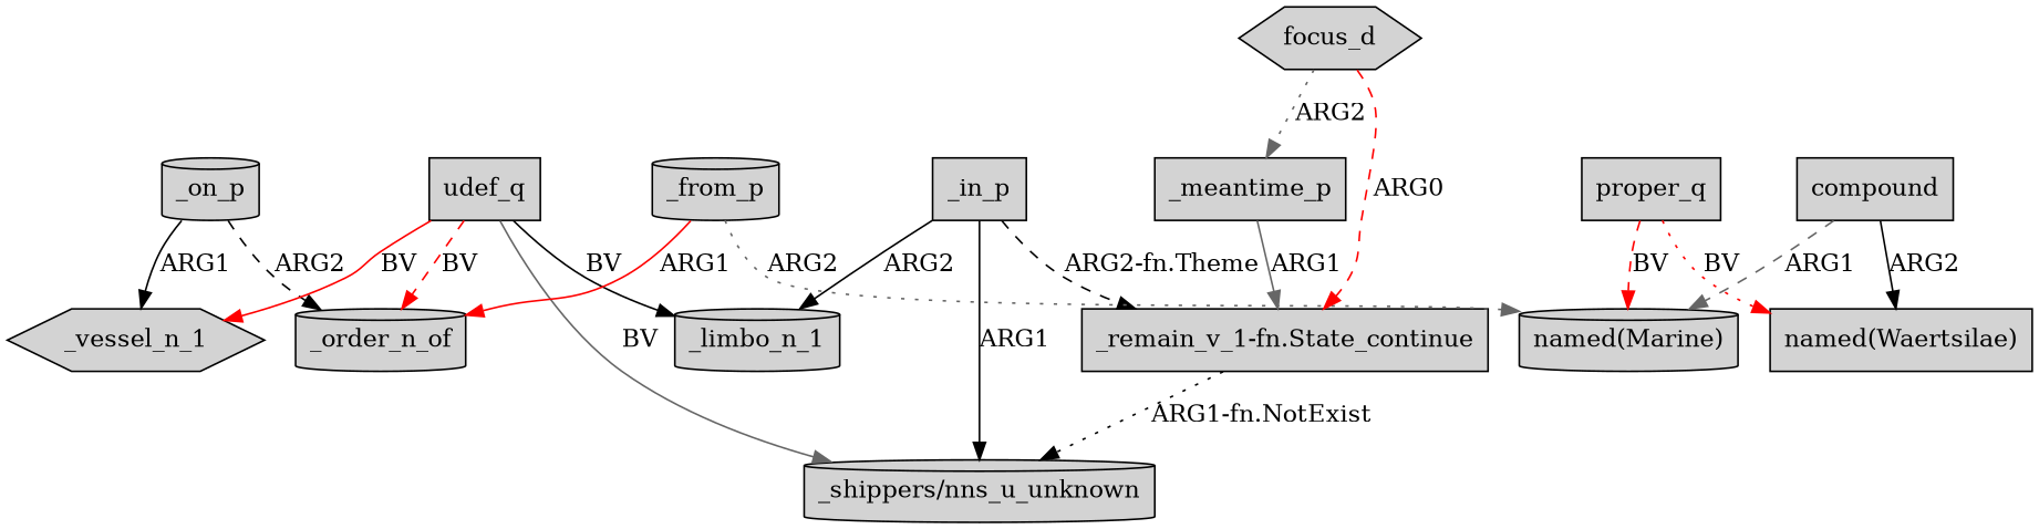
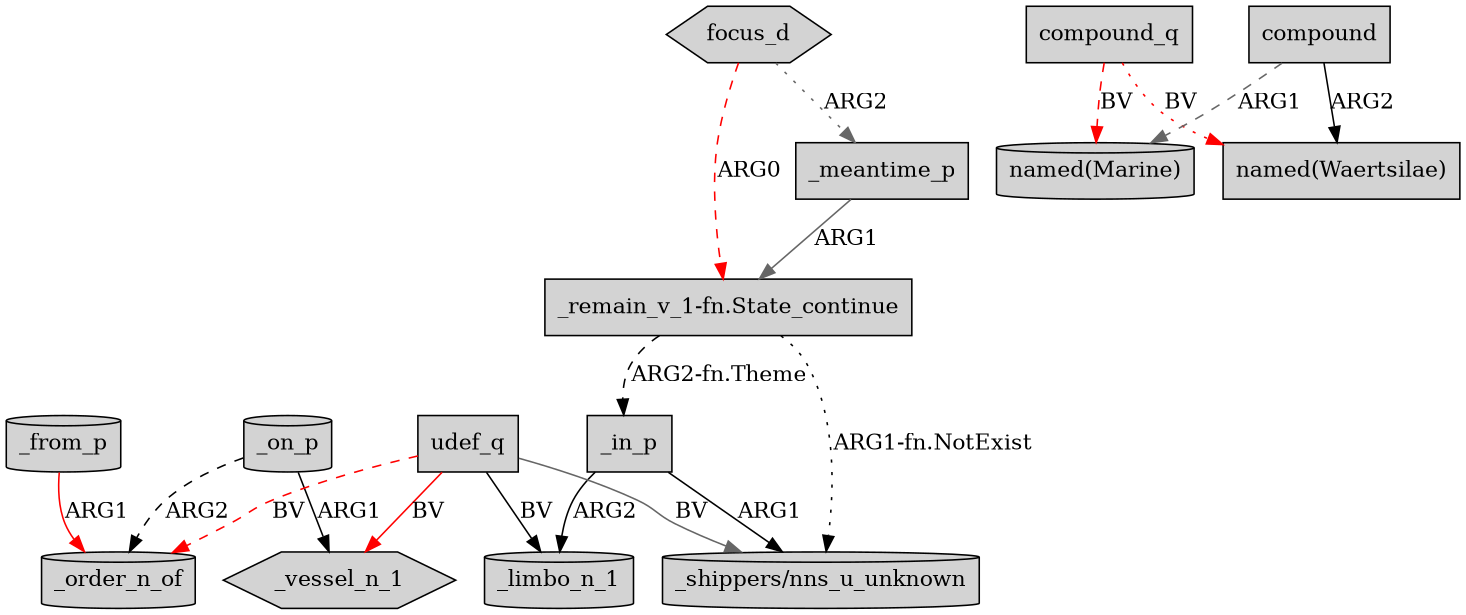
  digraph {
    node [shape=box style=filled]
    edge [color=black style=solid]
    _vessel_n_1 [shape=hexagon]
    _on_p [shape=cylinder]
    _order_n_of [shape=cylinder]
    "_remain_v_1-fn.State_continue"
    "_shippers/nns_u_unknown" [shape=cylinder]
    _in_p
    _limbo_n_1 [shape=cylinder]
    udef_q
    _from_p [shape=cylinder]
    "named(Marine)" [shape=cylinder]
-   proper_q
+   proper_q [label=compound_q]
    "named(Waertsilae)"
    compound
    focus_d [shape=hexagon]
    _meantime_p
    _on_p -> _vessel_n_1 [label=ARG1]
    _on_p -> _order_n_of [label=ARG2 style=dashed]
    "_remain_v_1-fn.State_continue" -> "_shippers/nns_u_unknown" [label="ARG1-fn.NotExist" style=dotted]
-   _in_p -> "_remain_v_1-fn.State_continue" [label="ARG2-fn.Theme" style=dashed]
+   "_remain_v_1-fn.State_continue" -> _in_p [label="ARG2-fn.Theme" style=dashed]
    _in_p -> "_shippers/nns_u_unknown" [label=ARG1]
    _in_p -> _limbo_n_1 [label=ARG2]
    udef_q -> _vessel_n_1 [color=red label=BV]
    udef_q -> _order_n_of [color=red label=BV style=dashed]
    udef_q -> "_shippers/nns_u_unknown" [color=gray40 label=BV]
    udef_q -> _limbo_n_1 [label=BV]
    _from_p -> _order_n_of [color=red label=ARG1]
-   _from_p -> "named(Marine)" [color=gray40 label=ARG2 style=dotted]
    proper_q -> "named(Marine)" [color=red label=BV style=dashed]
    proper_q -> "named(Waertsilae)" [color=red label=BV style=dotted]
    compound -> "named(Marine)" [color=gray40 label=ARG1 style=dashed]
    compound -> "named(Waertsilae)" [label=ARG2]
    focus_d -> "_remain_v_1-fn.State_continue" [color=red label=ARG0 style=dashed]
    focus_d -> _meantime_p [color=gray40 label=ARG2 style=dotted]
    _meantime_p -> "_remain_v_1-fn.State_continue" [color=gray40 label=ARG1]
  }
